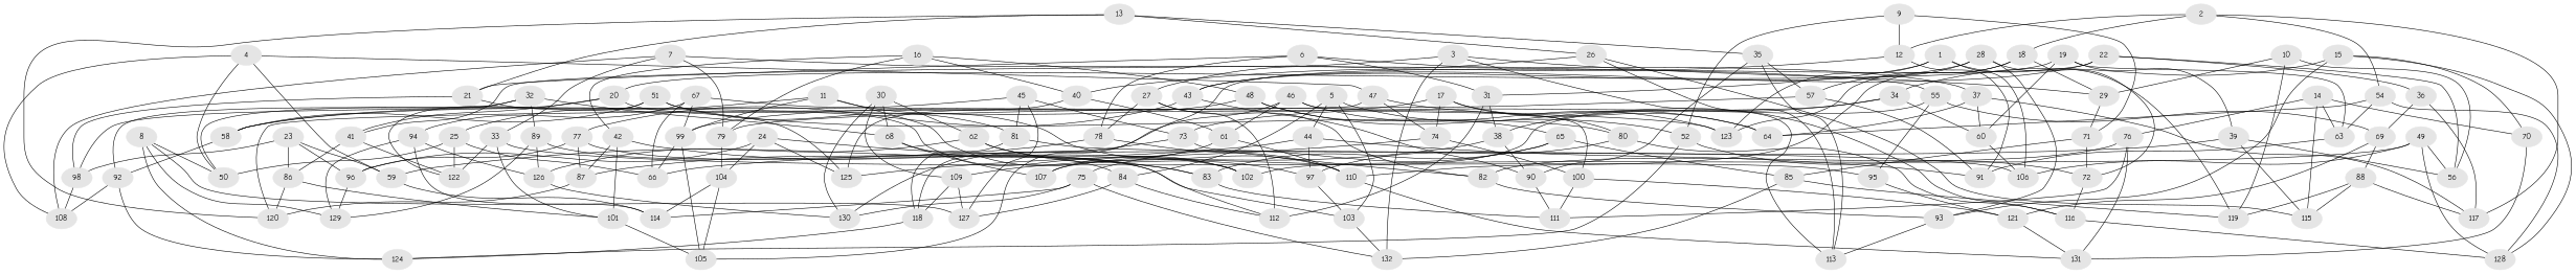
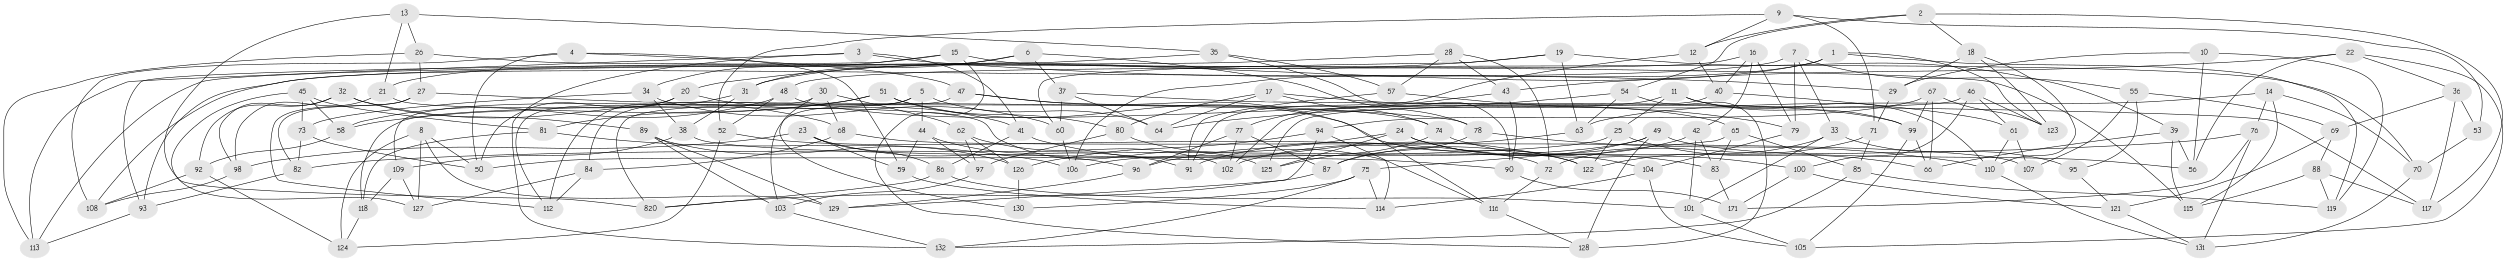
  graph {
    fontname="Comic Neue"
    node [color=gray90 fontname="Comic Neue" style=filled]
    edge [fontname="Comic Neue"]
    1
    31
    106
    119
    123
    112
    38
    2
    12
    18
    54
    117
    40
    91
    29
    110
    64
    63
    128
    3
    41
    113
    132
    71
    86
    122
    4
    47
    50
    59
    108
-   120
+   120 [label=820]
    74
    116
    114
    5
    44
    84
    103
    97
    127
    6
    21
    37
    78
    98
    125
    60
    87
    7
    33
    55
    79
    95
    101
    69
    107
    104
    8
    124
    129
    9
    52
+   53
    72
    70
    85
    10
    56
    121
    11
    25
    99
    102
    66
    105
    131
    61
    13
    26
    35
    115
    27
    57
    90
    14
    76
    82
-   111
+   111 [label=171]
    15
    34
    93
    73
    16
    42
    48
    83
    58
    65
    17
    80
    100
    19
    20
    39
    22
    36
    43
    77
    23
    96
    24
    67
    28
    30
    62
    68
    109
    130
    126
    118
    32
    89
    92
    88
    45
    81
    46
    75
    49
    51
    94
    1 -- 31
    1 -- 106
    1 -- 119
    1 -- 123
    31 -- 112
    31 -- 38
    38 -- 90
    38 -- 109
    2 -- 12
    2 -- 18
    2 -- 54
    2 -- 117
    12 -- 40
    12 -- 91
    18 -- 123
    18 -- 29
    18 -- 110
    54 -- 64
    54 -- 63
    54 -- 128
    40 -- 125
    40 -- 61
    29 -- 71
    110 -- 131
    63 -- 91
    3 -- 29
    3 -- 41
    3 -- 113
    3 -- 132
    41 -- 86
    41 -- 122
    71 -- 72
    71 -- 85
    86 -- 120
    86 -- 101
    4 -- 47
    4 -- 50
    4 -- 59
    4 -- 108
    47 -- 120
    47 -- 74
    47 -- 116
    59 -- 114
    74 -- 125
    74 -- 100
    116 -- 128
    5 -- 64
    5 -- 44
    5 -- 84
    5 -- 103
    44 -- 91
    44 -- 59
    44 -- 97
    84 -- 112
    84 -- 127
    103 -- 132
    97 -- 103
    6 -- 31
    6 -- 21
    6 -- 37
    6 -- 78
    21 -- 98
    21 -- 125
    37 -- 117
    37 -- 64
    37 -- 60
    78 -- 110
    78 -- 87
    98 -- 108
    60 -- 106
    87 -- 120
    7 -- 108
    7 -- 33
    7 -- 55
    7 -- 79
    33 -- 122
    33 -- 95
    33 -- 101
    55 -- 95
    55 -- 69
    55 -- 107
    79 -- 104
    95 -- 121
    101 -- 105
    69 -- 121
    69 -- 88
    104 -- 114
    104 -- 105
    8 -- 50
    8 -- 127
    8 -- 124
    8 -- 129
    9 -- 12
    9 -- 71
    9 -- 52
+   9 -- 53
    52 -- 124
    52 -- 72
+   53 -- 70
    72 -- 116
    70 -- 131
    85 -- 119
    85 -- 132
    10 -- 119
    10 -- 29
    10 -- 56
    121 -- 131
    11 -- 110
    11 -- 25
    11 -- 99
    11 -- 102
    25 -- 122
    25 -- 50
    25 -- 66
    99 -- 66
    99 -- 105
    66 -- 67
    61 -- 110
    61 -- 107
    13 -- 120
    13 -- 21
    13 -- 26
    13 -- 35
    26 -- 113
    26 -- 115
    26 -- 27
    35 -- 113
    35 -- 57
    35 -- 90
    27 -- 112
    27 -- 78
    27 -- 82
    57 -- 91
    57 -- 79
    90 -- 111
    14 -- 63
    14 -- 70
    14 -- 115
    14 -- 76
    76 -- 131
    76 -- 82
    76 -- 111
    82 -- 93
    15 -- 128
    15 -- 70
    15 -- 34
    15 -- 93
    34 -- 38
    34 -- 60
    34 -- 73
    93 -- 113
    73 -- 82
-   73 -- 130
+   73 -- 50
    16 -- 40
    16 -- 79
    16 -- 42
    16 -- 48
    42 -- 87
    42 -- 101
    42 -- 83
    48 -- 52
    48 -- 58
    48 -- 65
    83 -- 111
    58 -- 92
    65 -- 85
    65 -- 83
    65 -- 75
    17 -- 64
    17 -- 74
    17 -- 99
    17 -- 80
    80 -- 116
    80 -- 97
    100 -- 121
    100 -- 111
    19 -- 63
    19 -- 60
    19 -- 20
    19 -- 39
    20 -- 112
    20 -- 41
    20 -- 50
    39 -- 56
    39 -- 66
    39 -- 115
    22 -- 56
    22 -- 105
    22 -- 36
    22 -- 43
    36 -- 117
    36 -- 69
+   36 -- 53
    43 -- 90
    43 -- 77
    77 -- 87
    77 -- 102
    77 -- 96
    23 -- 86
    23 -- 59
    23 -- 98
    23 -- 96
    96 -- 129
    24 -- 125
    24 -- 104
    24 -- 83
    24 -- 96
    67 -- 123
    67 -- 99
    67 -- 94
    28 -- 72
    28 -- 57
    28 -- 93
    28 -- 43
    30 -- 62
    30 -- 68
    30 -- 109
    30 -- 130
    62 -- 97
    62 -- 102
    62 -- 126
    68 -- 84
    68 -- 107
    109 -- 127
    109 -- 118
    126 -- 130
    118 -- 124
    32 -- 98
    32 -- 68
    32 -- 89
    32 -- 92
    89 -- 103
    89 -- 129
    89 -- 126
    92 -- 108
    92 -- 124
    88 -- 119
    88 -- 117
    88 -- 115
    45 -- 127
    45 -- 73
    45 -- 58
    45 -- 81
    81 -- 106
    81 -- 118
    46 -- 123
    46 -- 61
    46 -- 100
    46 -- 118
    75 -- 132
    75 -- 114
    75 -- 130
    49 -- 106
    49 -- 128
    49 -- 56
    49 -- 102
    51 -- 122
    51 -- 58
    51 -- 80
    51 -- 81
    94 -- 114
    94 -- 129
    94 -- 126
  }
